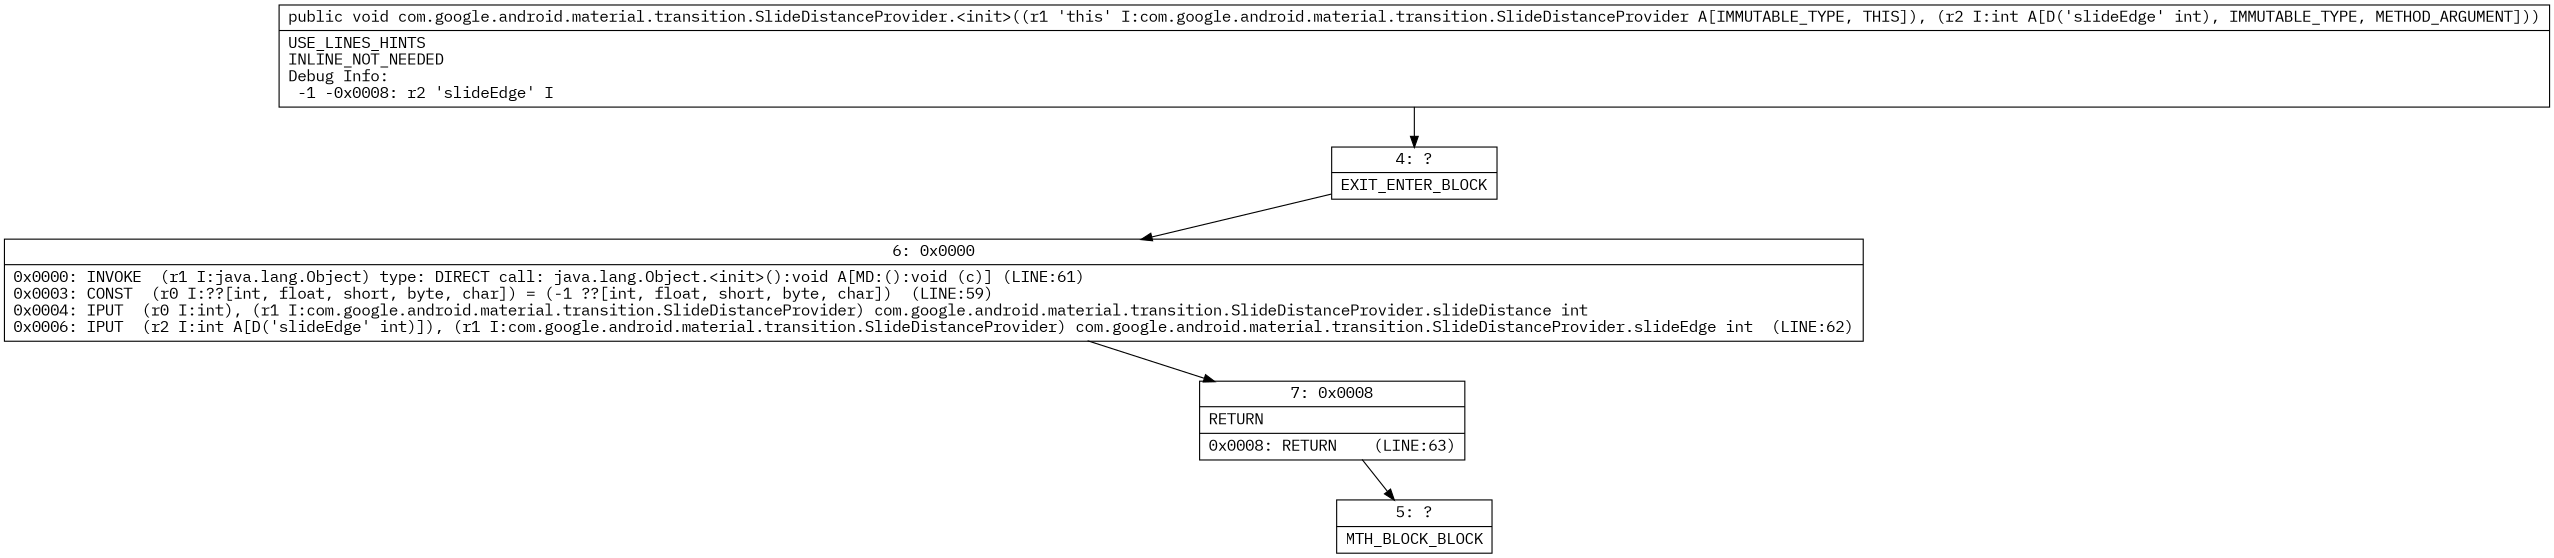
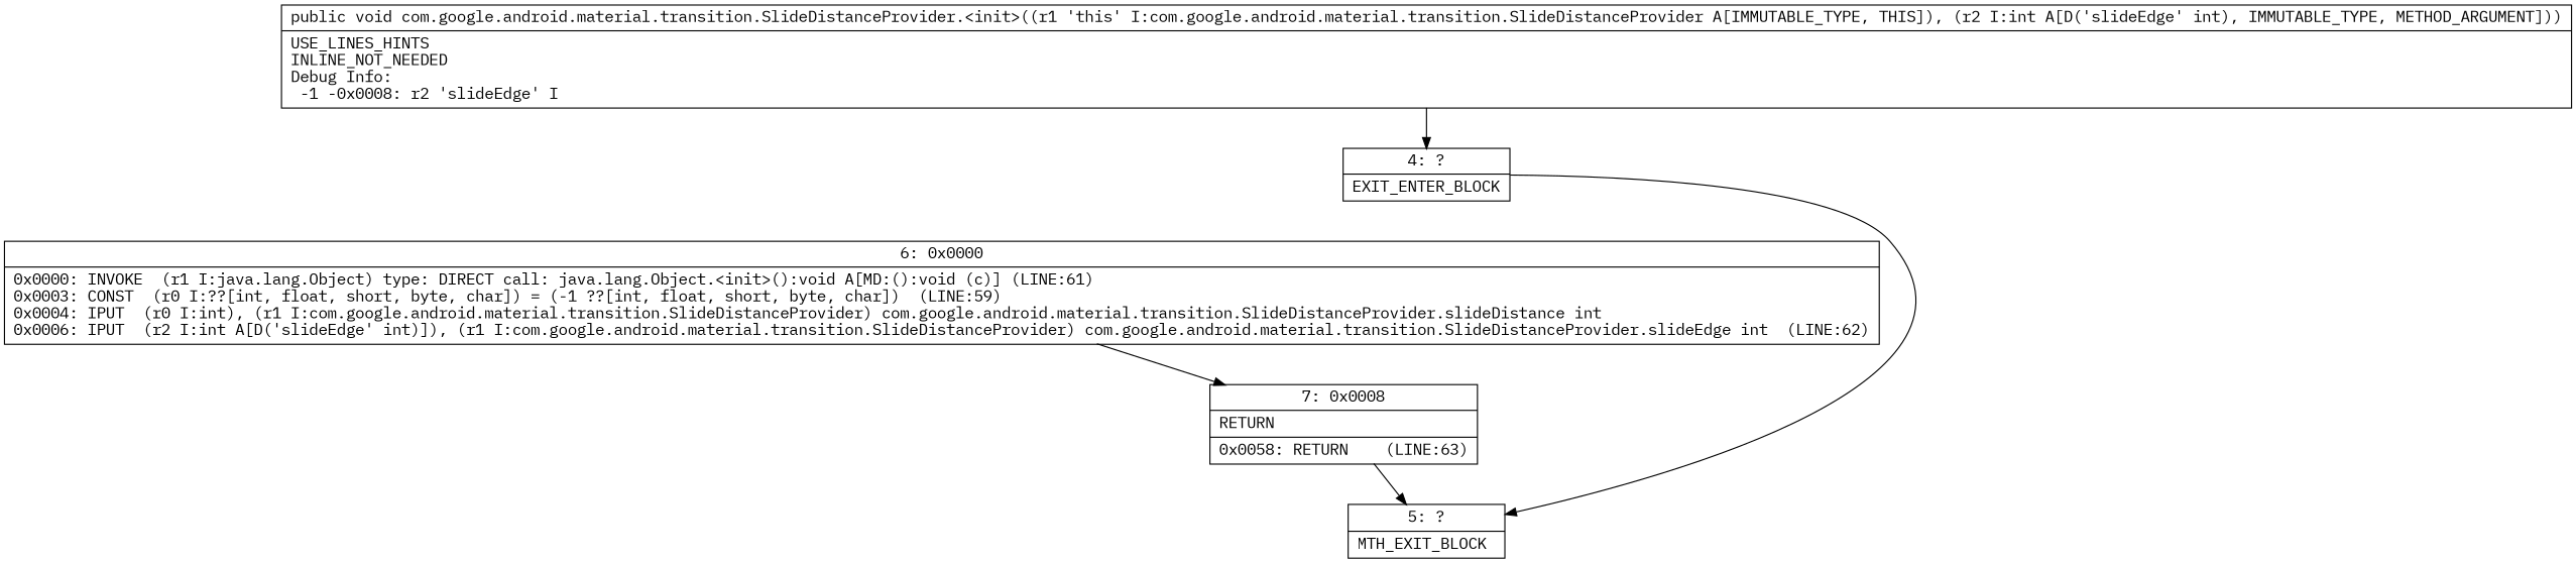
  digraph {
    fontname="IBM Plex Mono"
    node [fontname="IBM Plex Mono" shape=record]
    edge [fontname="IBM Plex Mono"]
    n1 [label="{4\:\ ?|EXIT_ENTER_BLOCK\l}"]
    n2 [label="{6\:\ 0x0000|0x0000: INVOKE  (r1 I:java.lang.Object) type: DIRECT call: java.lang.Object.\<init\>():void A[MD:():void (c)] (LINE:61)\l0x0003: CONST  (r0 I:??[int, float, short, byte, char]) = (\-1 ??[int, float, short, byte, char])  (LINE:59)\l0x0004: IPUT  (r0 I:int), (r1 I:com.google.android.material.transition.SlideDistanceProvider) com.google.android.material.transition.SlideDistanceProvider.slideDistance int \l0x0006: IPUT  (r2 I:int A[D('slideEdge' int)]), (r1 I:com.google.android.material.transition.SlideDistanceProvider) com.google.android.material.transition.SlideDistanceProvider.slideEdge int  (LINE:62)\l}"]
-   n3 [label="{7\:\ 0x0008|RETURN\l|0x0008: RETURN    (LINE:63)\l}"]
-   n4 [label="{5\:\ ?|MTH_BLOCK_BLOCK\l}"]
+   n3 [label="{7\:\ 0x0008|RETURN\l|0x0058: RETURN    (LINE:63)\l}"]
+   n4 [label="{5\:\ ?|MTH_EXIT_BLOCK\l}"]
    n5 [label="{public void com.google.android.material.transition.SlideDistanceProvider.\<init\>((r1 'this' I:com.google.android.material.transition.SlideDistanceProvider A[IMMUTABLE_TYPE, THIS]), (r2 I:int A[D('slideEdge' int), IMMUTABLE_TYPE, METHOD_ARGUMENT]))  | USE_LINES_HINTS\lINLINE_NOT_NEEDED\lDebug Info:\l  \-1 \-0x0008: r2 'slideEdge' I\l}"]
-   n1 -> n2
+   n1 -> n4
    n2 -> n3
    n3 -> n4
    n5 -> n1
  }
